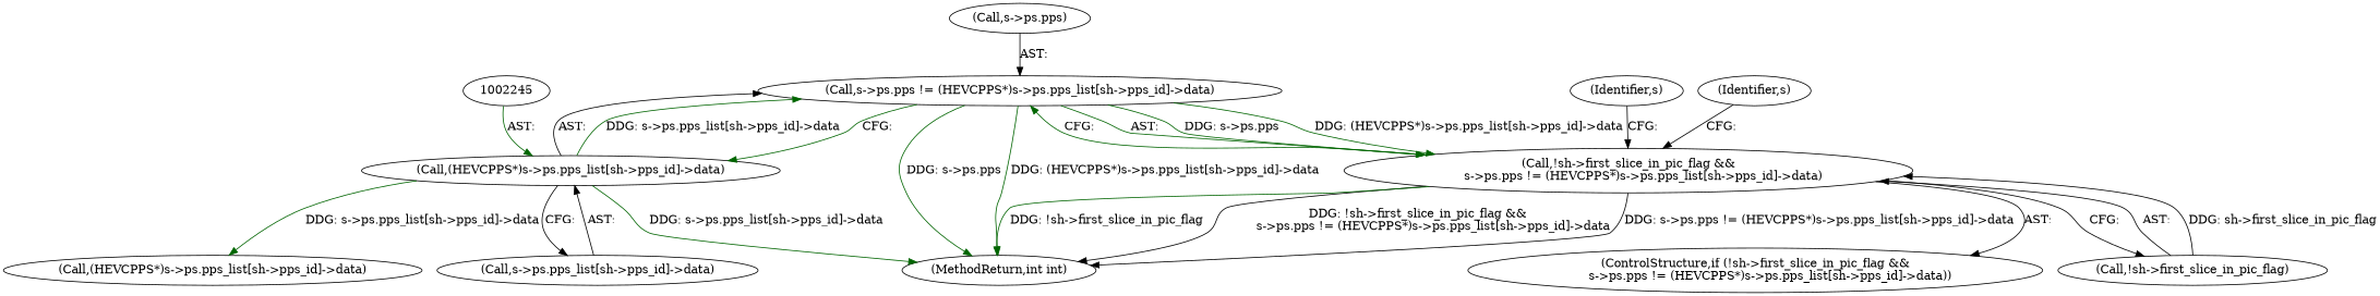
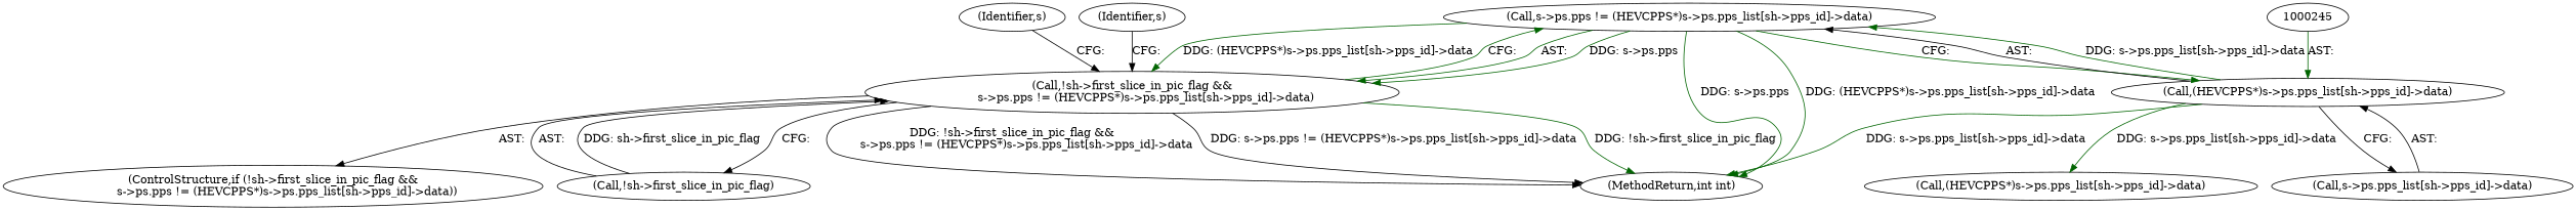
  digraph {
    edge [color=darkgreen]
    n1 [label="(Call,s->ps.pps != (HEVCPPS*)s->ps.pps_list[sh->pps_id]->data)"]
    n2 [label="(Call,(HEVCPPS*)s->ps.pps_list[sh->pps_id]->data)"]
    n3 [label="(Call,!sh->first_slice_in_pic_flag &&\n        s->ps.pps != (HEVCPPS*)s->ps.pps_list[sh->pps_id]->data)"]
    n4 [label="(MethodReturn,int int)"]
    n5 [label="(Call,s->ps.pps_list[sh->pps_id]->data)"]
    n6 [label="(Call,(HEVCPPS*)s->ps.pps_list[sh->pps_id]->data)"]
    n7 [label="(ControlStructure,if (!sh->first_slice_in_pic_flag &&\n        s->ps.pps != (HEVCPPS*)s->ps.pps_list[sh->pps_id]->data))"]
    n8 [label="(Call,!sh->first_slice_in_pic_flag)"]
    n9 [label="(Identifier,s)"]
    n10 [label="(Identifier,s)"]
-   n11 [label="(Call,s->ps.pps)"]
-   1000245 [label=1002245]
+   1000245
    n1 -> n2 [label="CFG: "]
    n1 -> n3 [label="AST: "]
    n1 -> n3 [label="DDG: s->ps.pps"]
    n1 -> n3 [label="DDG: (HEVCPPS*)s->ps.pps_list[sh->pps_id]->data"]
    n1 -> n4 [label="DDG: s->ps.pps"]
    n1 -> n4 [label="DDG: (HEVCPPS*)s->ps.pps_list[sh->pps_id]->data"]
    n2 -> n1 [color=black label="AST: "]
    n2 -> n1 [label="DDG: s->ps.pps_list[sh->pps_id]->data"]
    n2 -> n4 [label="DDG: s->ps.pps_list[sh->pps_id]->data"]
    n2 -> n5 [color=black label="CFG: "]
    n2 -> n6 [label="DDG: s->ps.pps_list[sh->pps_id]->data"]
    n3 -> n1 [label="CFG: "]
    n3 -> n4 [color=black label="DDG: !sh->first_slice_in_pic_flag &&\n        s->ps.pps != (HEVCPPS*)s->ps.pps_list[sh->pps_id]->data"]
    n3 -> n4 [color=black label="DDG: s->ps.pps != (HEVCPPS*)s->ps.pps_list[sh->pps_id]->data"]
    n3 -> n4 [label="DDG: !sh->first_slice_in_pic_flag"]
    n3 -> n7 [color=black label="AST: "]
    n3 -> n8 [color=black label="CFG: "]
    n5 -> n2 [color=black label="AST: "]
    n8 -> n3 [color=black label="AST: "]
    n8 -> n3 [color=black label="DDG: sh->first_slice_in_pic_flag"]
    n9 -> n3 [color=black label="CFG: "]
    n10 -> n3 [color=black label="CFG: "]
-   n11 -> n1 [color=black label="AST: "]
    1000245 -> n2 [label="AST: "]
  }
